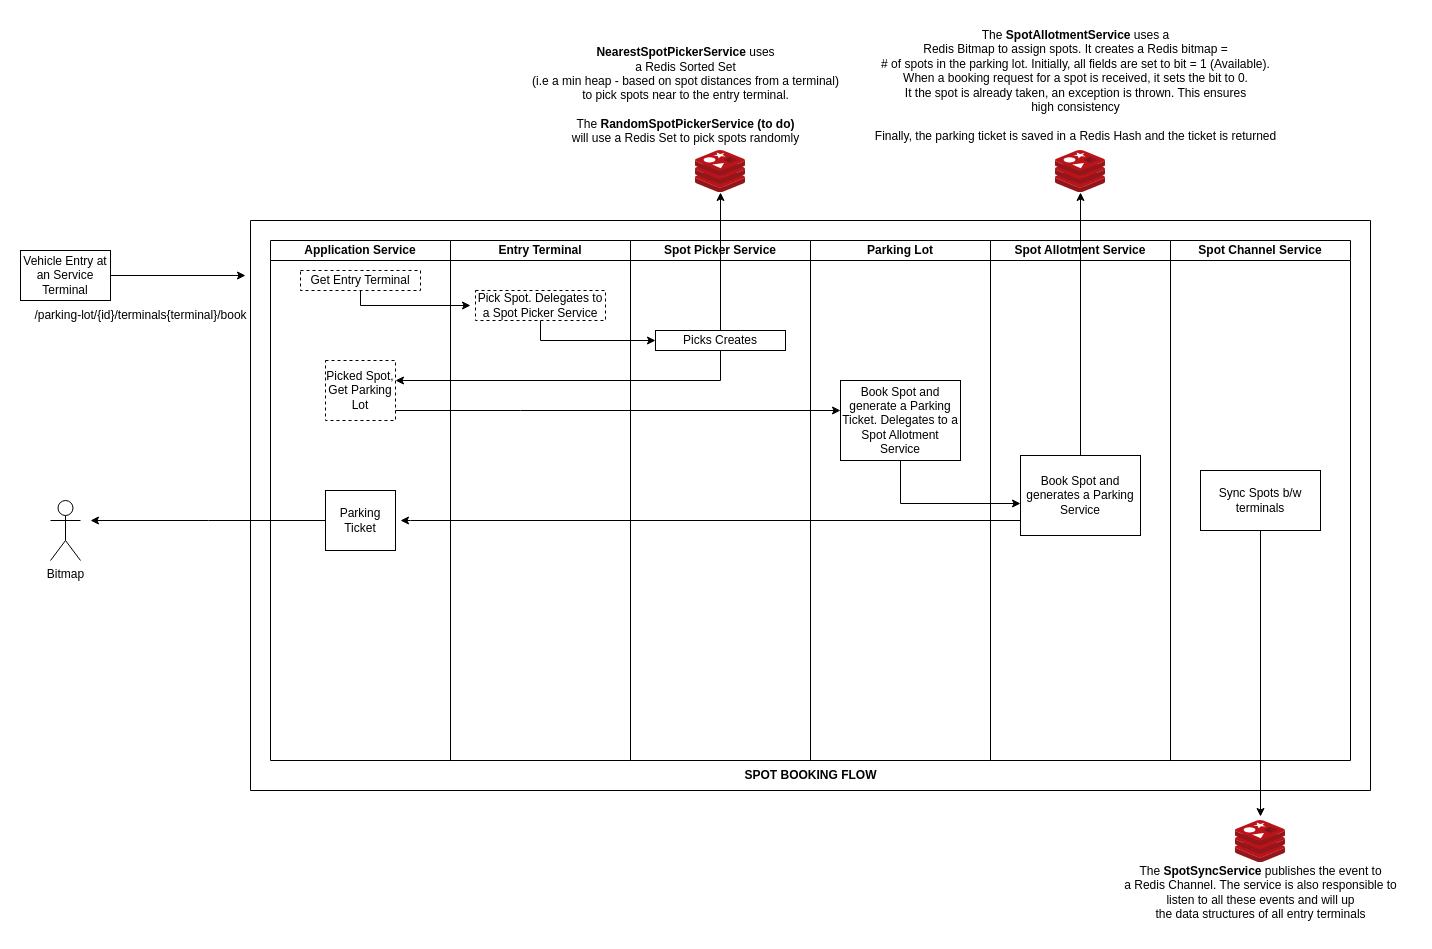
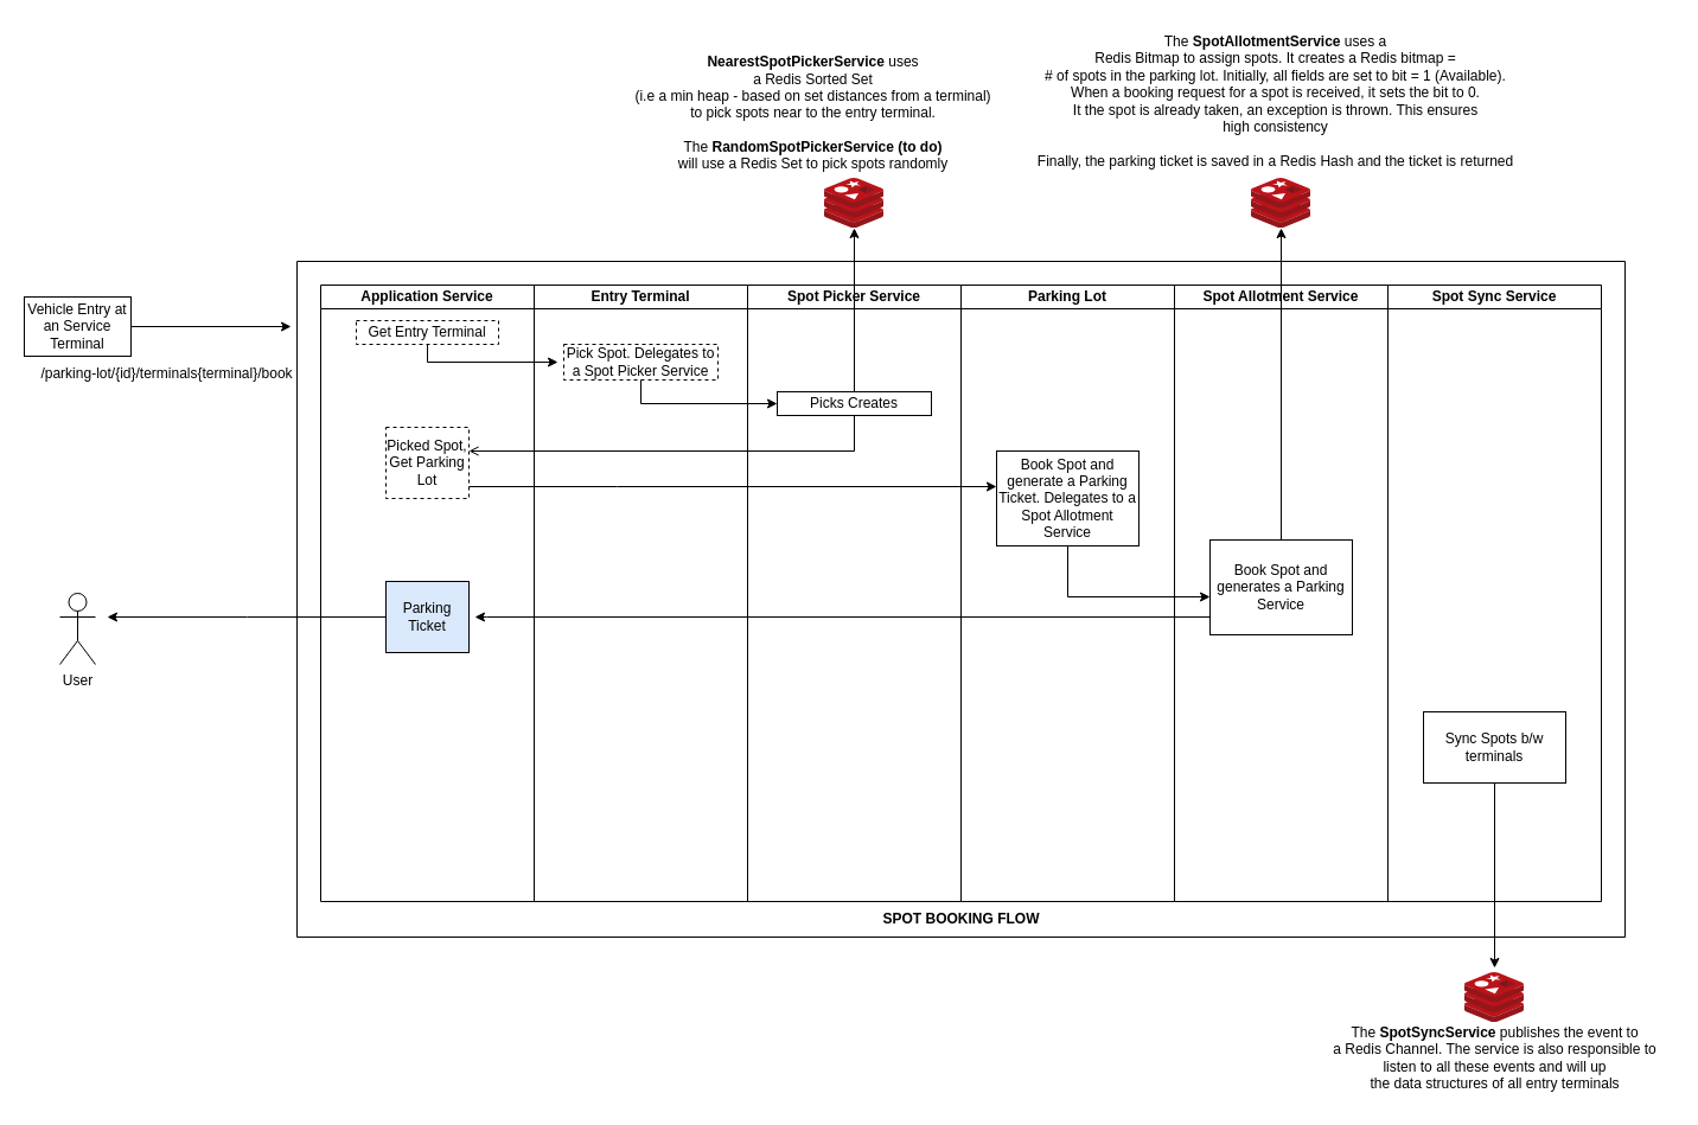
  <mxCell id="0" />
  <mxCell id="1" parent="0" />
  <mxCell id="2" value="&lt;div&gt;The &lt;b&gt;SpotSyncService&lt;/b&gt; publishes the event to &lt;br&gt;&lt;/div&gt;&lt;div&gt;a Redis Channel. The service is also responsible to &lt;br&gt;&lt;/div&gt;&lt;div&gt;listen to all these events and will up &lt;br&gt;&lt;/div&gt;&lt;div&gt;the data structures of all entry terminals&lt;br&gt;&lt;/div&gt;" style="text;html=1;align=center;verticalAlign=middle;resizable=0;points=[];autosize=1;strokeColor=none;fillColor=none;" vertex="1" parent="1"><mxGeometry x="1110" y="857" width="300" height="70" as="geometry" /></mxCell>
  <mxCell id="3" value="&lt;div&gt;The &lt;b&gt;SpotAllotmentService&lt;/b&gt; uses a &lt;br&gt;&lt;/div&gt;&lt;div&gt;Redis Bitmap to assign spots. It creates a Redis bitmap = &lt;br&gt;&lt;/div&gt;&lt;div&gt;# of spots in the parking lot. Initially, all fields are set to bit = 1 (Available).&lt;/div&gt;&lt;div&gt;When a booking request for a spot is received, it sets the bit to 0. &lt;br&gt;&lt;/div&gt;&lt;div&gt;It the spot is already taken, an exception is thrown. This ensures &lt;br&gt;&lt;/div&gt;&lt;div&gt;high consistency&lt;/div&gt;&lt;div&gt;&lt;br&gt;&lt;/div&gt;&lt;div&gt;Finally, the parking ticket is saved in a Redis Hash and the ticket is returned&lt;br&gt;&lt;/div&gt;" style="text;html=1;align=center;verticalAlign=middle;resizable=0;points=[];autosize=1;strokeColor=none;fillColor=none;" vertex="1" parent="1"><mxGeometry x="865" y="20" width="420" height="130" as="geometry" /></mxCell>
  <mxCell id="4" style="edgeStyle=orthogonalEdgeStyle;rounded=0;orthogonalLoop=1;jettySize=auto;html=1;" edge="1" parent="1" source="5"><mxGeometry relative="1" as="geometry"><mxPoint x="245" y="275" as="targetPoint" /><Array as="points"><mxPoint x="245" y="275" /></Array></mxGeometry></mxCell>
  <mxCell id="5" value="Vehicle Entry at an Service Terminal" style="rounded=0;whiteSpace=wrap;html=1;" vertex="1" parent="1"><mxGeometry x="20" y="250" width="90" height="50" as="geometry" /></mxCell>
  <mxCell id="6" value="" style="swimlane;startSize=0;" vertex="1" parent="1"><mxGeometry x="250" y="220" width="1120" height="570" as="geometry" /></mxCell>
  <mxCell id="7" value="Application Service" style="swimlane;startSize=20;whiteSpace=wrap;html=1;" vertex="1" parent="6"><mxGeometry x="20" y="20" width="180" height="520" as="geometry" /></mxCell>
  <mxCell id="8" value="Get Entry Terminal" style="whiteSpace=wrap;html=1;dashed=1;" vertex="1" parent="7"><mxGeometry x="30" y="30" width="120" height="20" as="geometry" /></mxCell>
  <mxCell id="9" value="&lt;div&gt;Picked Spot, &lt;br&gt;&lt;/div&gt;&lt;div&gt;Get Parking Lot&lt;br&gt;&lt;/div&gt;" style="rounded=0;whiteSpace=wrap;html=1;dashed=1;" vertex="1" parent="7"><mxGeometry x="55" y="120" width="70" height="60" as="geometry" /></mxCell>
- <mxCell id="10" value="Parking Ticket" style="rounded=0;whiteSpace=wrap;html=1;" vertex="1" parent="7"><mxGeometry x="55" y="250" width="70" height="60" as="geometry" /></mxCell>
+ <mxCell id="10" value="Parking Ticket" style="rounded=0;whiteSpace=wrap;html=1;fillColor=#dae8fc;" vertex="1" parent="7"><mxGeometry x="55" y="250" width="70" height="60" as="geometry" /></mxCell>
  <mxCell id="11" value="Entry Terminal" style="swimlane;startSize=20;whiteSpace=wrap;html=1;" vertex="1" parent="6"><mxGeometry x="200" y="20" width="180" height="520" as="geometry" /></mxCell>
  <mxCell id="12" value="Pick Spot. Delegates to a Spot Picker Service" style="rounded=0;whiteSpace=wrap;html=1;dashed=1;" vertex="1" parent="11"><mxGeometry x="25" y="50" width="130" height="30" as="geometry" /></mxCell>
  <mxCell id="13" value="Spot Picker Service" style="swimlane;startSize=20;whiteSpace=wrap;html=1;" vertex="1" parent="6"><mxGeometry x="380" y="20" width="180" height="520" as="geometry" /></mxCell>
  <mxCell id="14" value="Picks Creates" style="rounded=0;whiteSpace=wrap;html=1;" vertex="1" parent="13"><mxGeometry x="25" y="90" width="130" height="20" as="geometry" /></mxCell>
  <mxCell id="15" value="Parking Lot" style="swimlane;startSize=20;whiteSpace=wrap;html=1;" vertex="1" parent="6"><mxGeometry x="560" y="20" width="180" height="520" as="geometry" /></mxCell>
  <mxCell id="16" value="Book Spot and generate a Parking Ticket. Delegates to a Spot Allotment Service" style="whiteSpace=wrap;html=1;" vertex="1" parent="15"><mxGeometry x="30" y="140" width="120" height="80" as="geometry" /></mxCell>
  <mxCell id="17" value="Spot Allotment Service" style="swimlane;startSize=20;whiteSpace=wrap;html=1;" vertex="1" parent="6"><mxGeometry x="740" y="20" width="180" height="520" as="geometry" /></mxCell>
  <mxCell id="18" value="Book Spot and generates a Parking Service" style="whiteSpace=wrap;html=1;" vertex="1" parent="17"><mxGeometry x="30" y="215" width="120" height="80" as="geometry" /></mxCell>
  <mxCell id="19" style="edgeStyle=orthogonalEdgeStyle;rounded=0;orthogonalLoop=1;jettySize=auto;html=1;" edge="1" parent="6" source="8"><mxGeometry relative="1" as="geometry"><mxPoint x="220" y="85" as="targetPoint" /><Array as="points"><mxPoint x="110" y="85" /></Array></mxGeometry></mxCell>
  <mxCell id="20" style="edgeStyle=orthogonalEdgeStyle;rounded=0;orthogonalLoop=1;jettySize=auto;html=1;entryX=0;entryY=0.5;entryDx=0;entryDy=0;" edge="1" parent="6" source="12" target="14"><mxGeometry relative="1" as="geometry"><Array as="points"><mxPoint x="290" y="120" /></Array></mxGeometry></mxCell>
- <mxCell id="21" style="edgeStyle=orthogonalEdgeStyle;rounded=0;orthogonalLoop=1;jettySize=auto;html=1;" edge="1" parent="6" source="14" target="9"><mxGeometry relative="1" as="geometry"><mxPoint x="150" y="160" as="targetPoint" /><Array as="points"><mxPoint x="470" y="160" /></Array></mxGeometry></mxCell>
+ <mxCell id="21" style="edgeStyle=orthogonalEdgeStyle;rounded=0;orthogonalLoop=1;jettySize=auto;html=1;endArrow=open;" edge="1" parent="6" source="14" target="9"><mxGeometry relative="1" as="geometry"><mxPoint x="150" y="160" as="targetPoint" /><Array as="points"><mxPoint x="470" y="160" /></Array></mxGeometry></mxCell>
  <mxCell id="22" style="edgeStyle=orthogonalEdgeStyle;rounded=0;orthogonalLoop=1;jettySize=auto;html=1;entryX=0;entryY=0.6;entryDx=0;entryDy=0;entryPerimeter=0;" edge="1" parent="6" source="16" target="18"><mxGeometry relative="1" as="geometry"><Array as="points"><mxPoint x="650" y="283" /></Array></mxGeometry></mxCell>
- <mxCell id="23" value="Spot Channel Service" style="swimlane;startSize=20;whiteSpace=wrap;html=1;" vertex="1" parent="6"><mxGeometry x="920" y="20" width="180" height="520" as="geometry" /></mxCell>
- <mxCell id="24" value="Sync Spots b/w terminals" style="whiteSpace=wrap;html=1;" vertex="1" parent="23"><mxGeometry x="30" y="230" width="120" height="60" as="geometry" /></mxCell>
+ <mxCell id="23" value="Spot Sync Service" style="swimlane;startSize=20;whiteSpace=wrap;html=1;" vertex="1" parent="6"><mxGeometry x="920" y="20" width="180" height="520" as="geometry" /></mxCell>
+ <mxCell id="24" value="Sync Spots b/w terminals" style="whiteSpace=wrap;html=1;" vertex="1" parent="23"><mxGeometry x="30" y="360" width="120" height="60" as="geometry" /></mxCell>
  <mxCell id="25" value="&lt;b&gt;SPOT BOOKING FLOW&lt;/b&gt;" style="text;html=1;align=center;verticalAlign=middle;resizable=0;points=[];autosize=1;strokeColor=none;fillColor=none;" vertex="1" parent="6"><mxGeometry x="480" y="540" width="160" height="30" as="geometry" /></mxCell>
  <mxCell id="26" value="/parking-lot/{id}/terminals{terminal}/book" style="text;html=1;align=center;verticalAlign=middle;resizable=0;points=[];autosize=1;strokeColor=none;fillColor=none;" vertex="1" parent="1"><mxGeometry x="20" y="300" width="240" height="30" as="geometry" /></mxCell>
  <mxCell id="27" style="edgeStyle=orthogonalEdgeStyle;rounded=0;orthogonalLoop=1;jettySize=auto;html=1;" edge="1" parent="1" source="9"><mxGeometry relative="1" as="geometry"><mxPoint x="840" y="410" as="targetPoint" /><Array as="points"><mxPoint x="520" y="410" /><mxPoint x="520" y="410" /></Array></mxGeometry></mxCell>
  <mxCell id="28" value="" style="sketch=0;aspect=fixed;html=1;points=[];align=center;image;fontSize=12;image=img/lib/mscae/Cache_Redis_Product.svg;" vertex="1" parent="1"><mxGeometry x="695" y="150" width="50" height="42" as="geometry" /></mxCell>
  <mxCell id="29" style="edgeStyle=orthogonalEdgeStyle;rounded=0;orthogonalLoop=1;jettySize=auto;html=1;" edge="1" parent="1" source="14" target="28"><mxGeometry relative="1" as="geometry"><mxPoint x="720" y="220" as="targetPoint" /></mxGeometry></mxCell>
- <mxCell id="30" value="&lt;div&gt;&lt;b&gt;NearestSpotPickerService&lt;/b&gt; uses &lt;br&gt;&lt;/div&gt;&lt;div&gt;a Redis Sorted Set &lt;br&gt;&lt;/div&gt;&lt;div&gt;(i.e a min heap - based on spot distances from a terminal) &lt;/div&gt;&lt;div&gt;to pick spots near to the entry terminal.&lt;/div&gt;&lt;div&gt;&amp;nbsp;&lt;br&gt;&lt;/div&gt;&lt;div&gt;The &lt;b&gt;RandomSpotPickerService (to do)&lt;br&gt;&lt;/b&gt;&lt;/div&gt;&lt;div&gt;will use a Redis Set to pick spots randomly&lt;br&gt; &lt;/div&gt;" style="text;html=1;align=center;verticalAlign=middle;resizable=0;points=[];autosize=1;strokeColor=none;fillColor=none;" vertex="1" parent="1"><mxGeometry x="520" y="40" width="330" height="110" as="geometry" /></mxCell>
+ <mxCell id="30" value="&lt;div&gt;&lt;b&gt;NearestSpotPickerService&lt;/b&gt; uses &lt;br&gt;&lt;/div&gt;&lt;div&gt;a Redis Sorted Set &lt;br&gt;&lt;/div&gt;&lt;div&gt;(i.e a min heap - based on set distances from a terminal) &lt;/div&gt;&lt;div&gt;to pick spots near to the entry terminal.&lt;/div&gt;&lt;div&gt;&amp;nbsp;&lt;br&gt;&lt;/div&gt;&lt;div&gt;The &lt;b&gt;RandomSpotPickerService (to do)&lt;br&gt;&lt;/b&gt;&lt;/div&gt;&lt;div&gt;will use a Redis Set to pick spots randomly&lt;br&gt; &lt;/div&gt;" style="text;html=1;align=center;verticalAlign=middle;resizable=0;points=[];autosize=1;strokeColor=none;fillColor=none;" vertex="1" parent="1"><mxGeometry x="520" y="40" width="330" height="110" as="geometry" /></mxCell>
  <mxCell id="31" value="" style="sketch=0;aspect=fixed;html=1;points=[];align=center;image;fontSize=12;image=img/lib/mscae/Cache_Redis_Product.svg;" vertex="1" parent="1"><mxGeometry x="1055" y="150" width="50" height="42" as="geometry" /></mxCell>
  <mxCell id="32" style="edgeStyle=orthogonalEdgeStyle;rounded=0;orthogonalLoop=1;jettySize=auto;html=1;" edge="1" parent="1" source="18" target="31"><mxGeometry relative="1" as="geometry"><mxPoint x="1080" y="200" as="targetPoint" /></mxGeometry></mxCell>
  <mxCell id="33" style="edgeStyle=orthogonalEdgeStyle;rounded=0;orthogonalLoop=1;jettySize=auto;html=1;" edge="1" parent="1" source="18"><mxGeometry relative="1" as="geometry"><mxPoint x="400" y="520" as="targetPoint" /><Array as="points"><mxPoint x="410" y="520" /></Array></mxGeometry></mxCell>
  <mxCell id="34" style="edgeStyle=orthogonalEdgeStyle;rounded=0;orthogonalLoop=1;jettySize=auto;html=1;" edge="1" parent="1" source="10"><mxGeometry relative="1" as="geometry"><mxPoint x="90" y="520" as="targetPoint" /></mxGeometry></mxCell>
- <mxCell id="35" value="Bitmap" style="shape=umlActor;verticalLabelPosition=bottom;verticalAlign=top;html=1;outlineConnect=0;" vertex="1" parent="1"><mxGeometry x="50" y="500" width="30" height="60" as="geometry" /></mxCell>
+ <mxCell id="35" value="User" style="shape=umlActor;verticalLabelPosition=bottom;verticalAlign=top;html=1;outlineConnect=0;" vertex="1" parent="1"><mxGeometry x="50" y="500" width="30" height="60" as="geometry" /></mxCell>
  <mxCell id="36" value="" style="sketch=0;aspect=fixed;html=1;points=[];align=center;image;fontSize=12;image=img/lib/mscae/Cache_Redis_Product.svg;" vertex="1" parent="1"><mxGeometry x="1235" y="820" width="50" height="42" as="geometry" /></mxCell>
  <mxCell id="37" style="edgeStyle=orthogonalEdgeStyle;rounded=0;orthogonalLoop=1;jettySize=auto;html=1;entryX=0.5;entryY=-0.095;entryDx=0;entryDy=0;entryPerimeter=0;" edge="1" parent="1" source="24" target="36"><mxGeometry relative="1" as="geometry" /></mxCell>
